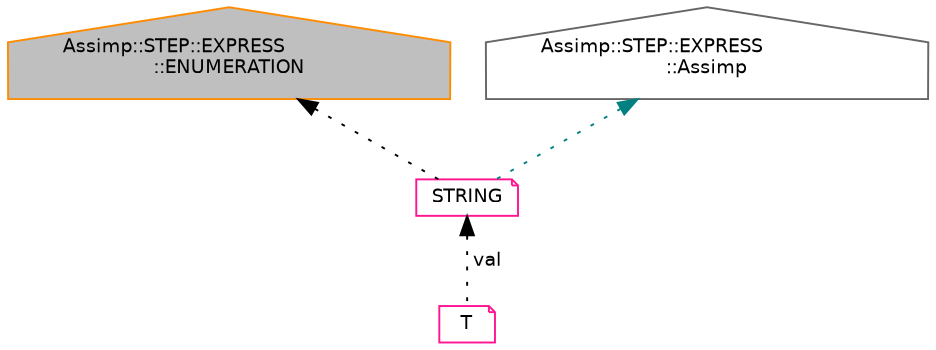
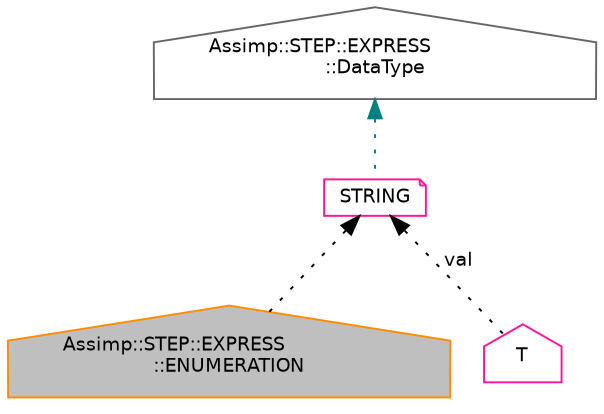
  digraph {
    node [color=deeppink fillcolor=white fontname=Helvetica fontsize=10 shape=house style=filled]
    edge [color=black dir=back fontname=Helvetica fontsize=10 labelfontname=Helvetica labelfontsize=10 style=dotted]
    n1 [color=darkorange fillcolor=grey75 fontcolor=black height=0.2 label="Assimp::STEP::EXPRESS\l::ENUMERATION" width=0.4]
    n2 [height=0.2 label=STRING shape=note width=0.4]
-   n3 [height=0.2 label=T shape=note width=0.4]
-   n4 [color=gray40 height=0.2 label="Assimp::STEP::EXPRESS\l::Assimp" width=0.4]
-   n1 -> n2
+   n3 [height=0.2 label=T width=0.4]
+   n4 [color=gray40 height=0.2 label="Assimp::STEP::EXPRESS\l::DataType" width=0.4]
+   n2 -> n1
    n2 -> n3 [label=" val"]
    n4 -> n2 [color=teal]
  }
